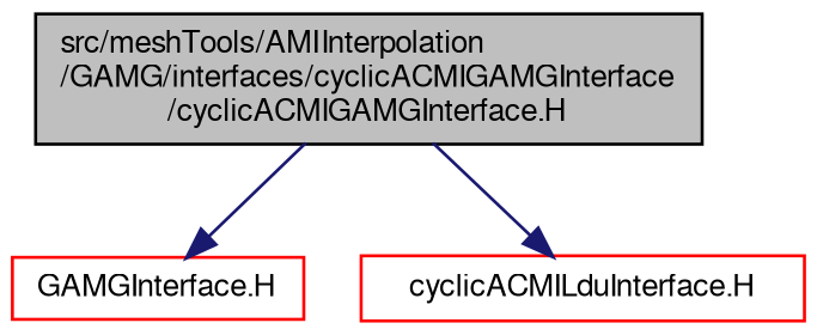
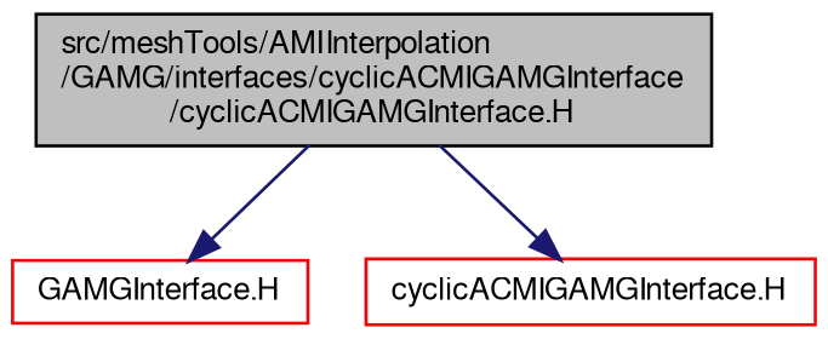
  digraph {
    node [color=red fontname=FreeSans fontsize=10 shape=record]
    edge [color=midnightblue fontname=FreeSans fontsize=10 labelfontname=FreeSans labelfontsize=10 style=solid]
    n1 [color=black fillcolor=grey75 fontcolor=black height=0.2 label="src/meshTools/AMIInterpolation\l/GAMG/interfaces/cyclicACMIGAMGInterface\l/cyclicACMIGAMGInterface.H" style=filled width=0.4]
    n2 [height=0.2 label="GAMGInterface.H" width=0.4]
-   n3 [height=0.2 label="cyclicACMILduInterface.H" width=0.4]
+   n3 [height=0.2 label="cyclicACMIGAMGInterface.H" width=0.4]
    n1 -> n2
    n1 -> n3
  }
